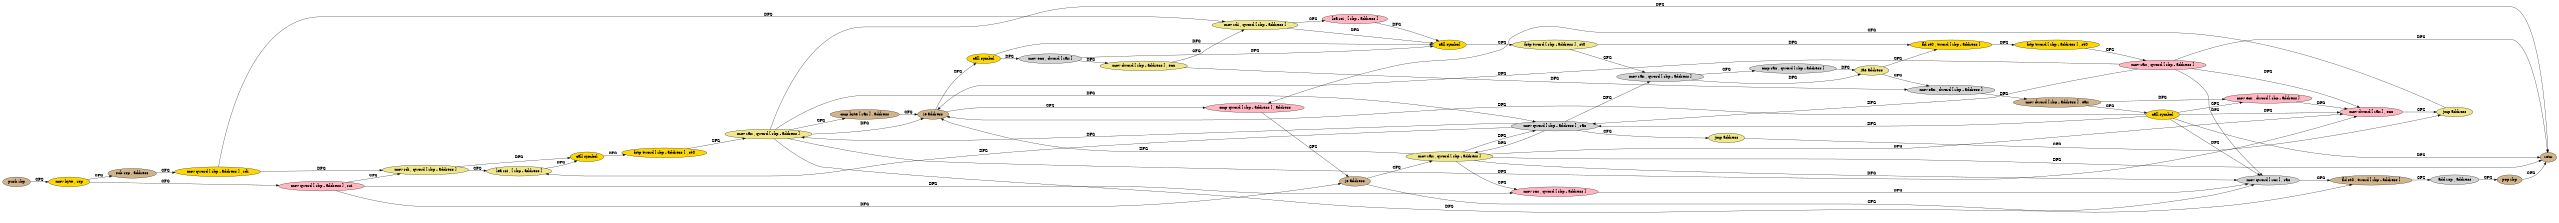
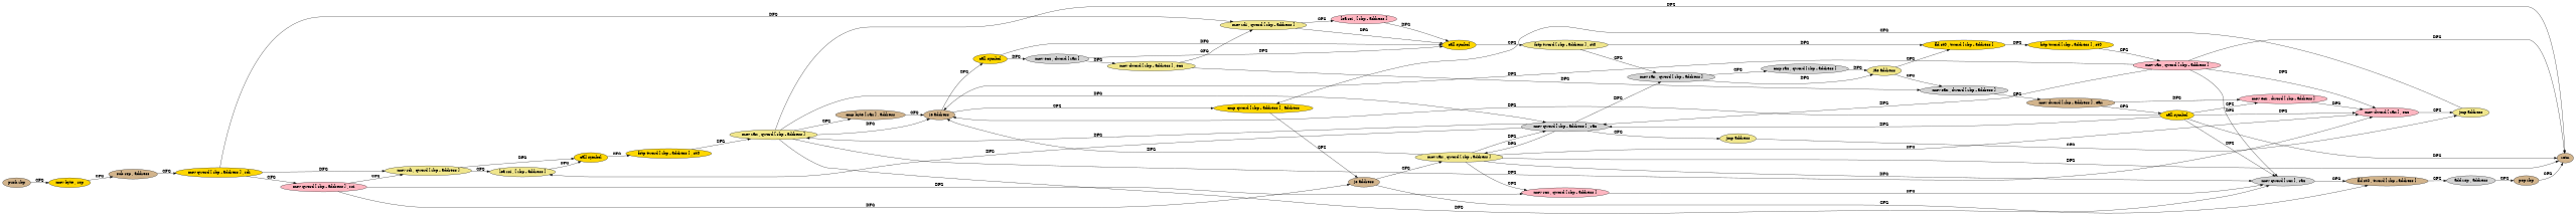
  digraph {
    rankdir=LR
    node [fillcolor=khaki style=filled]
    n1 [fillcolor=tan label="push rbp"]
    n2 [fillcolor=gold label="mov byte , rsp"]
    n3 [fillcolor=tan label="sub rsp , address"]
    n4 [fillcolor=gold label="mov qword [ rbp - address ] , rdi"]
    n5 [fillcolor=lightpink label="mov qword [ rbp - address ] , rsi"]
    n6 [label="mov rdi , qword [ rbp - address ]"]
    n7 [label="mov rdi , qword [ rbp - address ]"]
    n8 [fillcolor=tan label="je address"]
    n9 [fillcolor=lightpink label="mov rcx , qword [ rbp - address ]"]
    n10 [label="lea rsi , [ rbp - address ]"]
    n11 [fillcolor=gold label="call symbol"]
    n12 [fillcolor=gold label="call symbol"]
    n13 [fillcolor=lightpink label="lea rsi , [ rbp - address ]"]
    n14 [fillcolor=tan label="fld st0 , tword [ rbp - address ]"]
    n15 [label="mov rax , qword [ rbp - address ]"]
    n16 [fillcolor=lightgrey label="mov qword [ rcx ] , rax"]
    n17 [fillcolor=gold label="fstp tword [ rbp - address ] , st0"]
    n18 [label="mov rax , qword [ rbp - address ]"]
    n19 [fillcolor=tan label="cmp byte [ rax ] , address"]
    n20 [fillcolor=tan label="je address"]
    n21 [fillcolor=tan label=retn]
    n22 [fillcolor=lightpink label="mov dword [ rax ] , ecx"]
    n23 [fillcolor=lightgrey label="mov qword [ rbp - address ] , rax"]
-   n24 [fillcolor=lightpink label="cmp qword [ rbp - address ] , address"]
+   n24 [fillcolor=gold label="cmp qword [ rbp - address ] , address"]
    n25 [fillcolor=gold label="call symbol"]
    n26 [label="jmp address"]
    n27 [fillcolor=lightgrey label="mov rax , qword [ rbp - address ]"]
    n28 [label="jmp address"]
    n29 [fillcolor=lightgrey label="mov ecx , dword [ rax ]"]
    n30 [label="mov dword [ rbp - address ] , ecx"]
    n31 [label="fstp tword [ rbp - address ] , st0"]
    n32 [fillcolor=lightgrey label="add rsp , address"]
    n33 [fillcolor=tan label="pop rbp"]
    n34 [fillcolor=lightgrey label="mov eax , dword [ rbp - address ]"]
    n35 [fillcolor=tan label="mov dword [ rbp - address ] , eax"]
    n36 [fillcolor=gold label="fld st0 , tword [ rbp - address ]"]
    n37 [fillcolor=lightgrey label="cmp rax , qword [ rbp - address ]"]
    n38 [label="jae address"]
    n39 [fillcolor=gold label="fstp tword [ rbp - address ] , st0"]
    n40 [fillcolor=gold label="call symbol"]
    n41 [fillcolor=lightpink label="mov ecx , dword [ rbp - address ]"]
    n42 [fillcolor=lightpink label="mov rax , qword [ rbp - address ]"]
    n1 -> n2 [label=CFG]
    n2 -> n3 [label=CFG]
    n3 -> n4 [label=CFG]
-   n2 -> n5 [label=CFG]
+   n4 -> n5 [label=CFG]
    n4 -> n6 [label=DFG]
    n4 -> n7 [label=DFG]
    n5 -> n6 [label=CFG]
    n5 -> n8 [label=DFG]
    n5 -> n9 [label=DFG]
    n6 -> n10 [label=CFG]
    n6 -> n11 [label=DFG]
    n7 -> n12 [label=DFG]
    n7 -> n13 [label=CFG]
    n8 -> n14 [label=CFG]
    n8 -> n15 [label=CFG]
    n9 -> n16 [label=DFG]
    n10 -> n11 [label=DFG]
    n11 -> n17 [label=CFG]
    n12 -> n31 [label=CFG]
    n13 -> n12 [label=DFG]
    n14 -> n32 [label=CFG]
    n15 -> n9 [label=CFG]
    n15 -> n16 [label=DFG]
    n15 -> n20 [label=DFG]
    n15 -> n21 [label=DFG]
    n15 -> n22 [label=DFG]
    n15 -> n23 [label=DFG]
    n16 -> n14 [label=CFG]
    n17 -> n18 [label=CFG]
    n18 -> n16 [label=DFG]
    n18 -> n19 [label=CFG]
    n18 -> n20 [label=DFG]
    n18 -> n21 [label=DFG]
    n18 -> n22 [label=DFG]
    n18 -> n23 [label=DFG]
    n19 -> n20 [label=CFG]
    n20 -> n24 [label=CFG]
    n20 -> n25 [label=CFG]
    n22 -> n26 [label=CFG]
    n23 -> n10 [label=DFG]
    n23 -> n15 [label=DFG]
    n23 -> n18 [label=DFG]
    n23 -> n27 [label=DFG]
    n23 -> n28 [label=CFG]
    n24 -> n8 [label=CFG]
    n25 -> n12 [label=DFG]
    n25 -> n29 [label=DFG]
    n26 -> n24 [label=CFG]
    n27 -> n37 [label=CFG]
    n27 -> n38 [label=DFG]
    n28 -> n26 [label=CFG]
    n29 -> n12 [label=DFG]
    n29 -> n30 [label=DFG]
    n30 -> n7 [label=CFG]
    n30 -> n34 [label=DFG]
    n31 -> n27 [label=CFG]
    n31 -> n36 [label=DFG]
    n32 -> n33 [label=CFG]
    n33 -> n21 [label=CFG]
-   n34 -> n35 [label=DFG]
+   n34 -> n35 [label=CFG]
    n35 -> n40 [label=CFG]
    n35 -> n41 [label=DFG]
    n36 -> n39 [label=DFG]
    n37 -> n38 [label=DFG]
    n38 -> n34 [label=CFG]
    n38 -> n36 [label=CFG]
    n39 -> n42 [label=CFG]
    n40 -> n16 [label=DFG]
    n40 -> n20 [label=DFG]
    n40 -> n21 [label=DFG]
    n40 -> n22 [label=DFG]
    n40 -> n23 [label=DFG]
    n40 -> n41 [label=CFG]
    n41 -> n22 [label=DFG]
    n42 -> n16 [label=DFG]
    n42 -> n20 [label=DFG]
    n42 -> n21 [label=DFG]
    n42 -> n22 [label=DFG]
    n42 -> n23 [label=DFG]
  }
